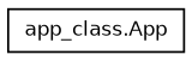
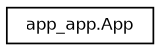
  digraph {
    rankdir=LR
-   n1 [color=black fillcolor=white fontname=Helvetica fontsize=10 height=0.2 label="app_class.App" shape=record style=filled width=0.4]
+   n1 [color=black fillcolor=white fontname=Helvetica fontsize=10 height=0.2 label="app_app.App" shape=record style=filled width=0.4]
  }
